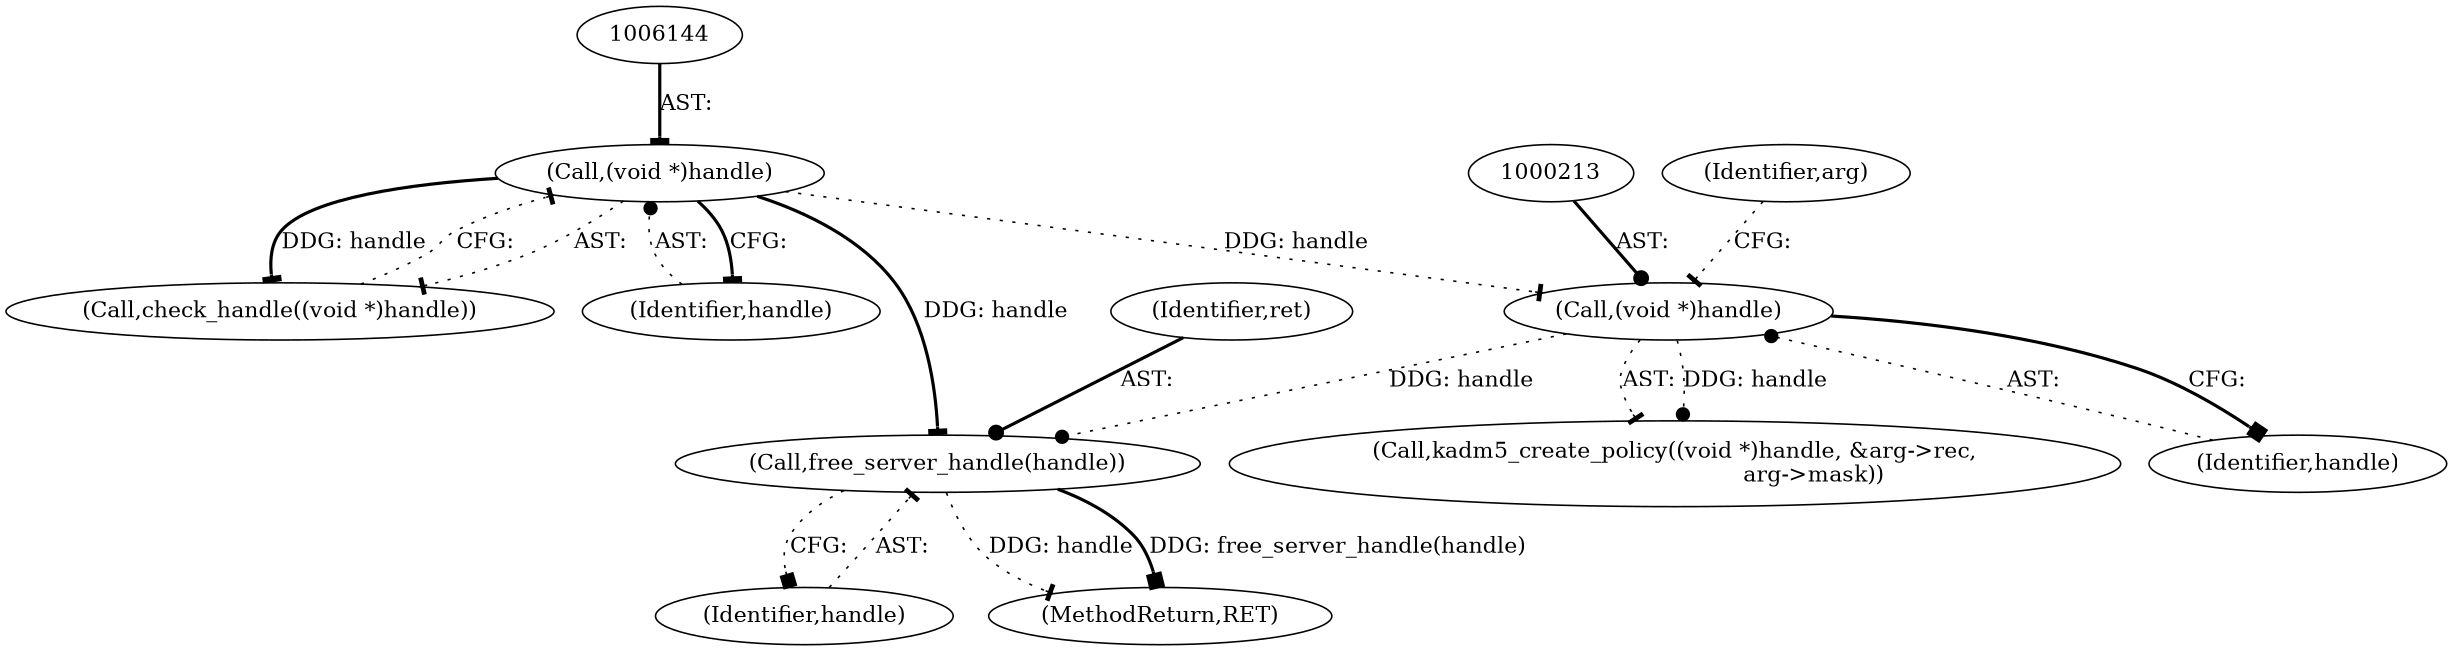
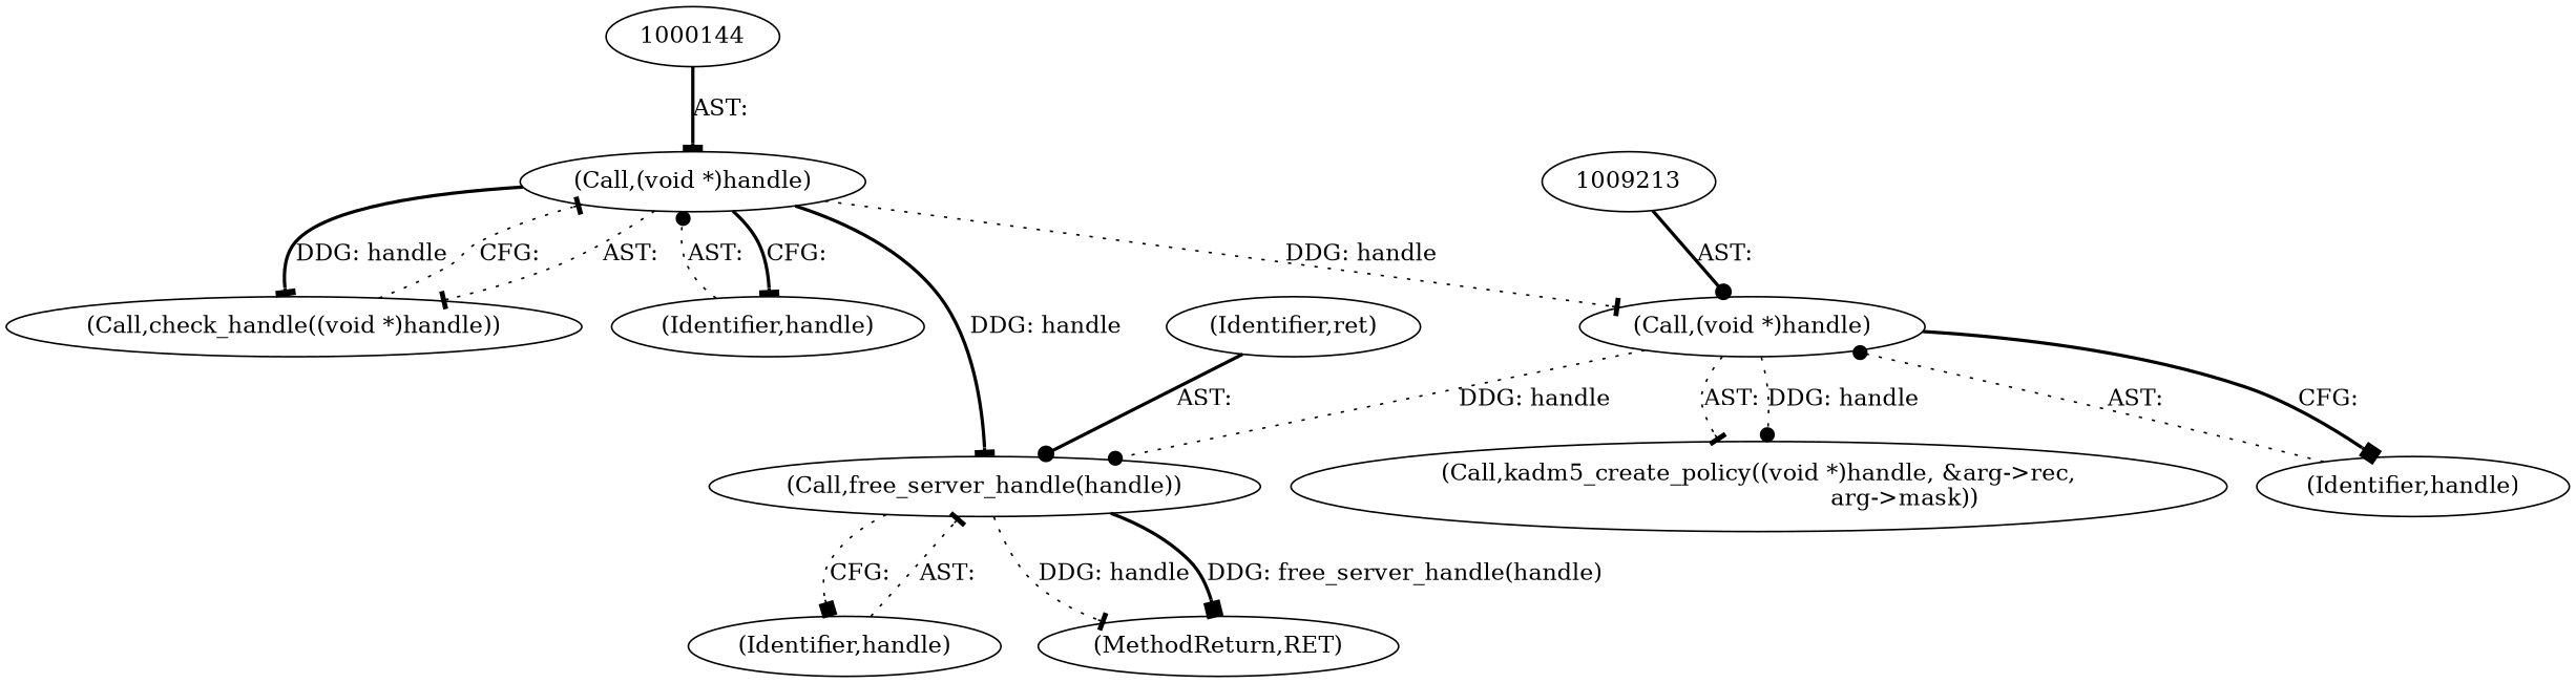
  digraph {
    edge [arrowhead=tee style=dotted]
    n1 [label="(Call,free_server_handle(handle))"]
    n2 [label="(Identifier,handle)"]
    n3 [label="(MethodReturn,RET)"]
    n4 [label="(Call,(void *)handle)"]
    n5 [label="(Identifier,handle)"]
    n6 [label="(Call,kadm5_create_policy((void *)handle, &arg->rec,\n                                       arg->mask))"]
    n7 [label="(Call,(void *)handle)"]
    n8 [label="(Call,check_handle((void *)handle))"]
    n9 [label="(Identifier,handle)"]
    n10 [label="(Identifier,ret)"]
-   n11 [label="(Identifier,arg)"]
-   1000213
-   1000144 [label=1006144]
+   1000213 [label=1009213]
+   1000144
    n1 -> n2 [arrowhead=box label="CFG: "]
    n1 -> n3 [label="DDG: handle"]
    n1 -> n3 [arrowhead=box label="DDG: free_server_handle(handle)" style=bold]
    n2 -> n1 [label="AST: "]
    n4 -> n1 [arrowhead=dot label="DDG: handle"]
    n4 -> n5 [arrowhead=box label="CFG: " style=bold]
    n4 -> n6 [label="AST: "]
    n4 -> n6 [arrowhead=dot label="DDG: handle"]
    n5 -> n4 [arrowhead=dot label="AST: "]
    n7 -> n1 [label="DDG: handle" style=bold]
    n7 -> n4 [label="DDG: handle"]
    n7 -> n8 [label="AST: "]
    n7 -> n8 [label="DDG: handle" style=bold]
    n7 -> n9 [label="CFG: " style=bold]
    n8 -> n7 [label="CFG: "]
    n9 -> n7 [arrowhead=dot label="AST: "]
    n10 -> n1 [arrowhead=dot label="AST: " style=bold]
-   n11 -> n4 [label="CFG: "]
    1000213 -> n4 [arrowhead=dot label="AST: " style=bold]
    1000144 -> n7 [label="AST: " style=bold]
  }
